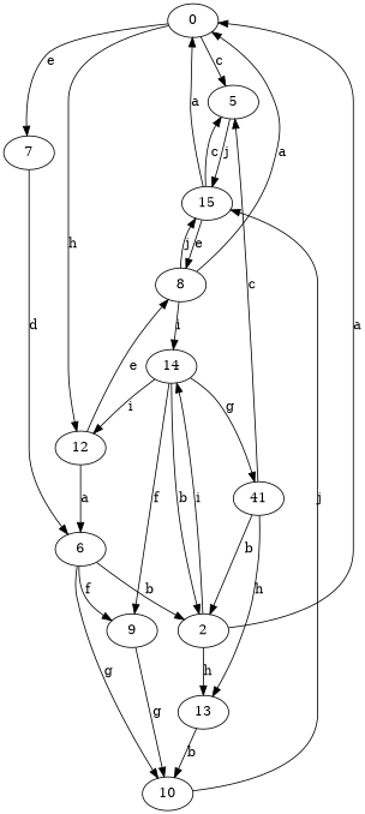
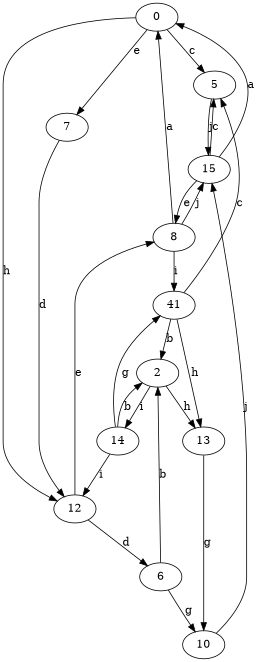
  strict digraph {
    0
    5
    7
    12
    15
    6
    8
    2
    13
    14
    10
-   9
    n13 [label=41]
    0 -> 5 [label=c]
    0 -> 7 [label=e]
    0 -> 12 [label=h]
    5 -> 15 [label=j]
-   7 -> 6 [label=d]
-   12 -> 6 [label=a]
+   7 -> 12 [label=d]
+   12 -> 6 [label=d]
    12 -> 8 [label=e]
    15 -> 0 [label=a]
    15 -> 5 [label=c]
    15 -> 8 [label=e]
    6 -> 2 [label=b]
    6 -> 10 [label=g]
-   6 -> 9 [label=f]
    8 -> 0 [label=a]
    8 -> 15 [label=j]
-   8 -> 14 [label=i]
-   2 -> 0 [label=a]
+   8 -> n13 [label=i]
    2 -> 13 [label=h]
    2 -> 14 [label=i]
-   13 -> 10 [label=b]
+   13 -> 10 [label=g]
    14 -> 12 [label=i]
    14 -> 2 [label=b]
-   14 -> 9 [label=f]
    14 -> n13 [label=g]
    10 -> 15 [label=j]
-   9 -> 10 [label=g]
    n13 -> 5 [label=c]
    n13 -> 2 [label=b]
    n13 -> 13 [label=h]
  }
